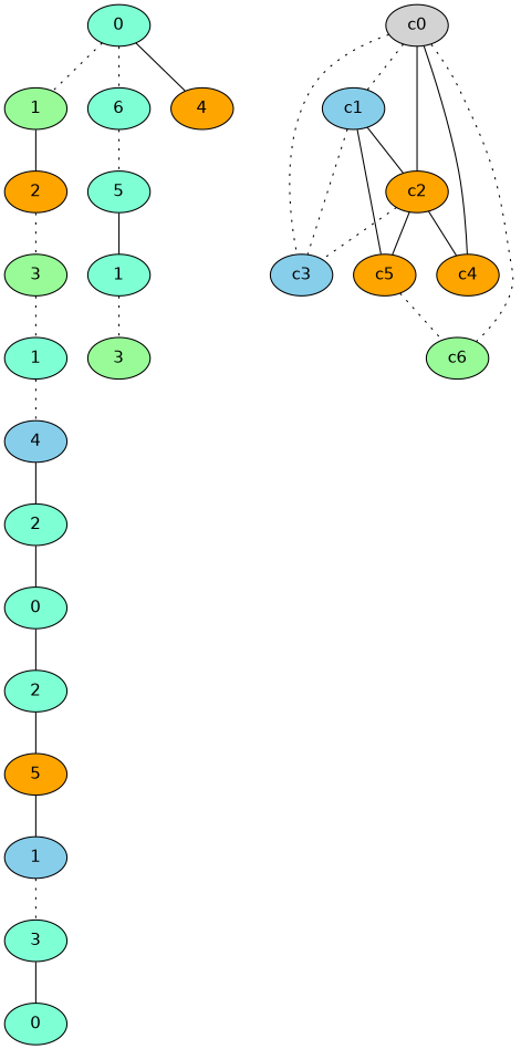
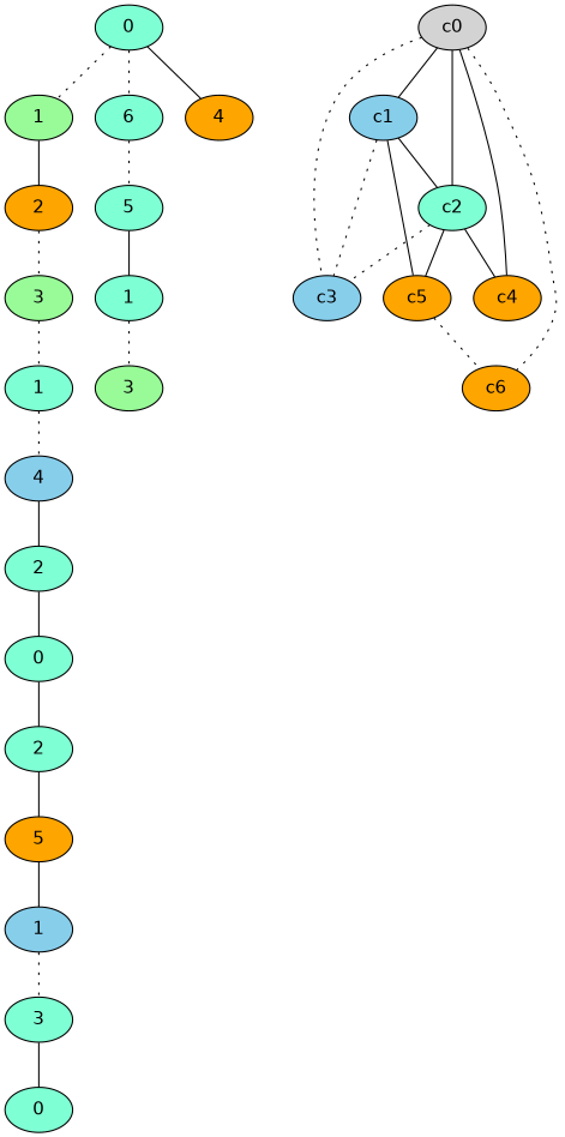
  graph {
    fontname="DejaVu Sans"
    node [fillcolor=aquamarine fontname="DejaVu Sans" style=filled]
    edge [fontname="DejaVu Sans"]
    n1 [label=0]
    n2 [fillcolor=palegreen label=1]
    n3 [label=6]
    n4 [fillcolor=orange label=4]
    n5 [fillcolor=orange label=2]
    n6 [label=5]
    n7 [fillcolor=palegreen label=3]
    n8 [label=1]
    n9 [fillcolor=skyblue label=4]
    n10 [label=2]
    n11 [label=0]
    n12 [label=2]
    n13 [fillcolor=orange label=5]
    n14 [fillcolor=skyblue label=1]
    n15 [label=3]
    n16 [label=0]
    n17 [label=1]
    n18 [fillcolor=palegreen label=3]
    c0 [fillcolor=lightgrey]
    c1 [fillcolor=skyblue]
-   c2 [fillcolor=orange]
+   c2
    c3 [fillcolor=skyblue]
    c4 [fillcolor=orange]
-   c6 [fillcolor=palegreen]
+   c6 [fillcolor=orange]
    c5 [fillcolor=orange]
    n1 -- n2 [style=dotted]
    n1 -- n3 [style=dotted]
    n1 -- n4
    n2 -- n5
    n3 -- n6 [style=dotted]
    n5 -- n7 [style=dotted]
    n6 -- n17
    n7 -- n8 [style=dotted]
    n8 -- n9 [style=dotted]
    n9 -- n10
    n10 -- n11
    n11 -- n12
    n12 -- n13
    n13 -- n14
    n14 -- n15 [style=dotted]
    n15 -- n16
    n17 -- n18 [style=dotted]
-   c0 -- c1 [style=dotted]
+   c0 -- c1 [style=solid]
    c0 -- c2
    c0 -- c3 [style=dotted]
    c0 -- c4
    c0 -- c6 [style=dotted]
    c1 -- c2
    c1 -- c3 [style=dotted]
    c1 -- c5
    c2 -- c3 [style=dotted]
    c2 -- c4
    c2 -- c5
    c5 -- c6 [style=dotted]
  }
